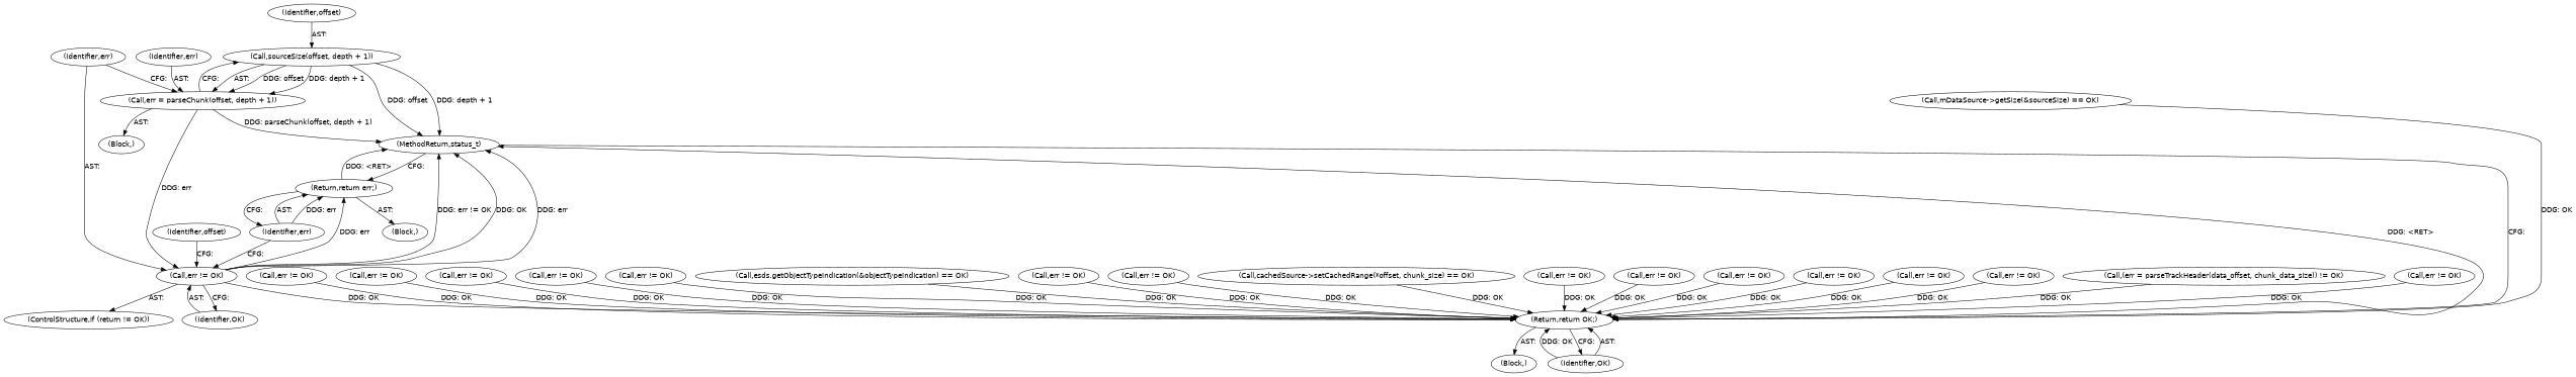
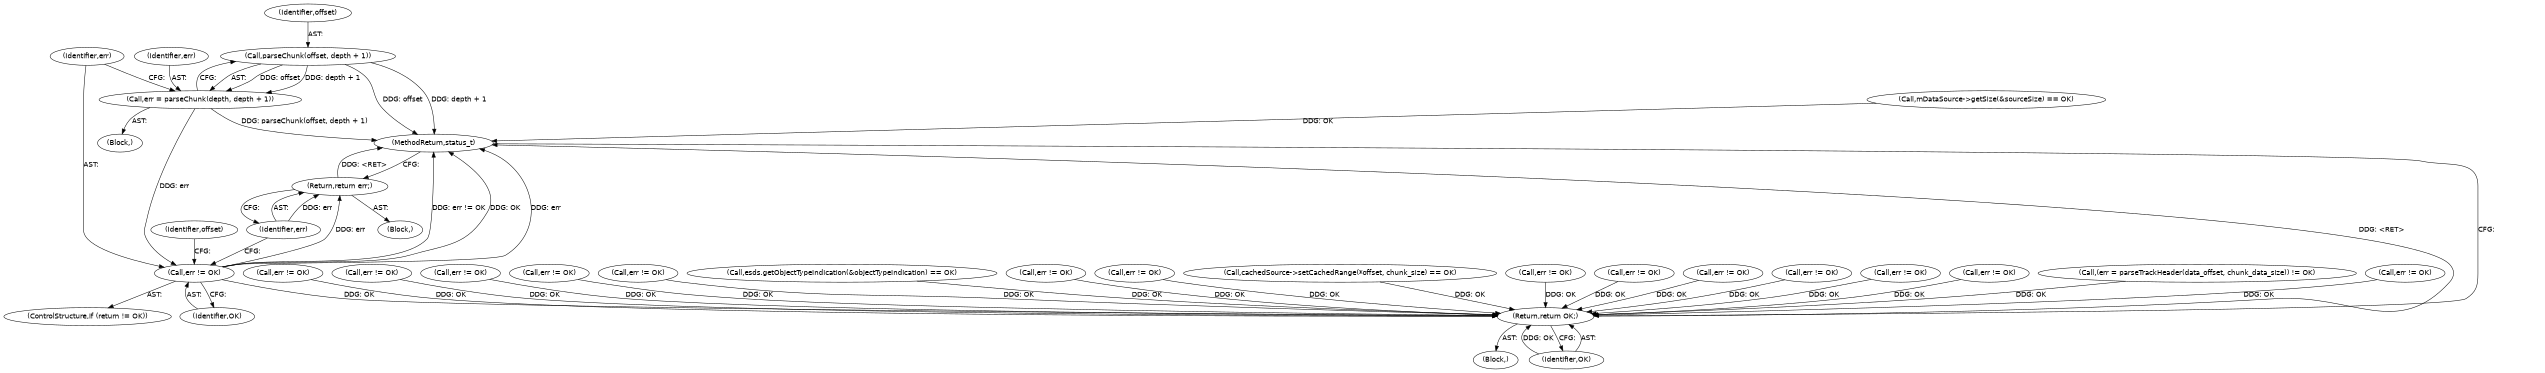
  digraph {
    fontname="DejaVu Sans"
    node [fontname="DejaVu Sans"]
    edge [fontname="DejaVu Sans"]
-   n1 [label="(Call,sourceSize(offset, depth + 1))"]
-   n2 [label="(Call,err = parseChunk(offset, depth + 1))"]
+   n1 [label="(Call,parseChunk(offset, depth + 1))"]
+   n2 [label="(Call,err = parseChunk(depth, depth + 1))"]
    n3 [label="(MethodReturn,status_t)"]
    n4 [label="(Call,err != OK)"]
    n5 [label="(Block,)"]
    n6 [label="(Return,return err;)"]
    n7 [label="(Return,return OK;)"]
    n8 [label="(ControlStructure,if (return != OK))"]
    n9 [label="(Identifier,OK)"]
    n10 [label="(Identifier,err)"]
    n11 [label="(Block,)"]
    n12 [label="(Block,)"]
    n13 [label="(Identifier,OK)"]
    n14 [label="(Call,(err = parseTrackHeader(data_offset, chunk_data_size)) != OK)"]
    n15 [label="(Call,err != OK)"]
    n16 [label="(Call,mDataSource->getSize(&sourceSize) == OK)"]
    n17 [label="(Call,err != OK)"]
    n18 [label="(Call,err != OK)"]
    n19 [label="(Call,err != OK)"]
    n20 [label="(Call,err != OK)"]
    n21 [label="(Identifier,offset)"]
    n22 [label="(Identifier,offset)"]
    n23 [label="(Call,err != OK)"]
    n24 [label="(Identifier,err)"]
    n25 [label="(Call,esds.getObjectTypeIndication(&objectTypeIndication) == OK)"]
    n26 [label="(Call,err != OK)"]
    n27 [label="(Call,err != OK)"]
    n28 [label="(Call,cachedSource->setCachedRange(*offset, chunk_size) == OK)"]
    n29 [label="(Call,err != OK)"]
    n30 [label="(Call,err != OK)"]
    n31 [label="(Call,err != OK)"]
    n32 [label="(Call,err != OK)"]
    n33 [label="(Identifier,err)"]
    n34 [label="(Call,err != OK)"]
    n35 [label="(Call,err != OK)"]
    n1 -> n2 [label="AST: "]
    n1 -> n2 [label="DDG: offset"]
    n1 -> n2 [label="DDG: depth + 1"]
    n1 -> n3 [label="DDG: offset"]
    n1 -> n3 [label="DDG: depth + 1"]
    n2 -> n1 [label="CFG: "]
    n2 -> n3 [label="DDG: parseChunk(offset, depth + 1)"]
    n2 -> n4 [label="DDG: err"]
    n2 -> n5 [label="AST: "]
    n3 -> n6 [label="CFG: "]
    n3 -> n7 [label="CFG: "]
    n4 -> n3 [label="DDG: err"]
    n4 -> n3 [label="DDG: err != OK"]
    n4 -> n3 [label="DDG: OK"]
    n4 -> n6 [label="DDG: err"]
    n4 -> n7 [label="DDG: OK"]
    n4 -> n8 [label="AST: "]
    n4 -> n9 [label="CFG: "]
    n6 -> n3 [label="DDG: <RET>"]
    n6 -> n10 [label="CFG: "]
    n6 -> n11 [label="AST: "]
    n7 -> n3 [label="DDG: <RET>"]
    n7 -> n12 [label="AST: "]
    n7 -> n13 [label="CFG: "]
    n9 -> n4 [label="AST: "]
    n10 -> n4 [label="CFG: "]
    n10 -> n6 [label="AST: "]
    n10 -> n6 [label="DDG: err"]
    n13 -> n7 [label="AST: "]
    n13 -> n7 [label="DDG: OK"]
    n14 -> n7 [label="DDG: OK"]
    n15 -> n7 [label="DDG: OK"]
-   n16 -> n7 [label="DDG: OK"]
+   n16 -> n3 [label="DDG: OK"]
    n17 -> n7 [label="DDG: OK"]
    n18 -> n7 [label="DDG: OK"]
    n19 -> n7 [label="DDG: OK"]
    n20 -> n7 [label="DDG: OK"]
    n21 -> n4 [label="CFG: "]
    n22 -> n1 [label="AST: "]
    n23 -> n7 [label="DDG: OK"]
    n24 -> n2 [label="CFG: "]
    n24 -> n4 [label="AST: "]
    n25 -> n7 [label="DDG: OK"]
    n26 -> n7 [label="DDG: OK"]
    n27 -> n7 [label="DDG: OK"]
    n28 -> n7 [label="DDG: OK"]
    n29 -> n7 [label="DDG: OK"]
    n30 -> n7 [label="DDG: OK"]
    n31 -> n7 [label="DDG: OK"]
    n32 -> n7 [label="DDG: OK"]
    n33 -> n2 [label="AST: "]
    n34 -> n7 [label="DDG: OK"]
    n35 -> n7 [label="DDG: OK"]
  }
